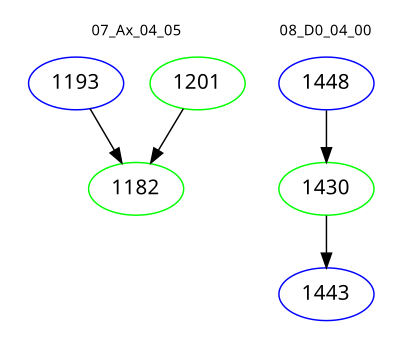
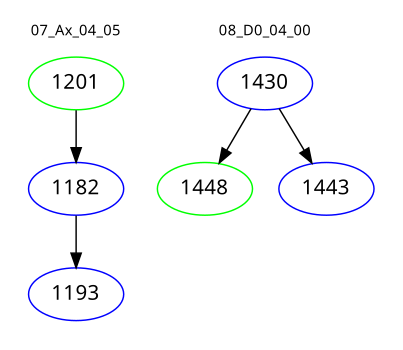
  digraph {
    fontname="Noto Sans"
    node [color=green fontname="Noto Sans"]
    edge [color=black fontname="Noto Sans"]
    n1 [label=1201]
-   n2 [label=1182]
+   n2 [color=blue label=1182]
    n3 [color=blue label=1193]
-   n4 [color=blue label=1448]
-   n5 [label=1430]
+   n4 [label=1448]
+   n5 [color=blue label=1430]
    n6 [color=blue label=1443]
    subgraph cluster_1 {
      color=white
      fontsize=10
      label="07_Ax_04_05"
      n1
      n2
      n3
    }
    subgraph cluster_2 {
      color=white
      fontsize=10
      label="08_D0_04_00"
      n4
      n5
      n6
    }
    n1 -> n2
-   n3 -> n2
-   n4 -> n5
+   n2 -> n3
+   n5 -> n4
    n5 -> n6
  }
